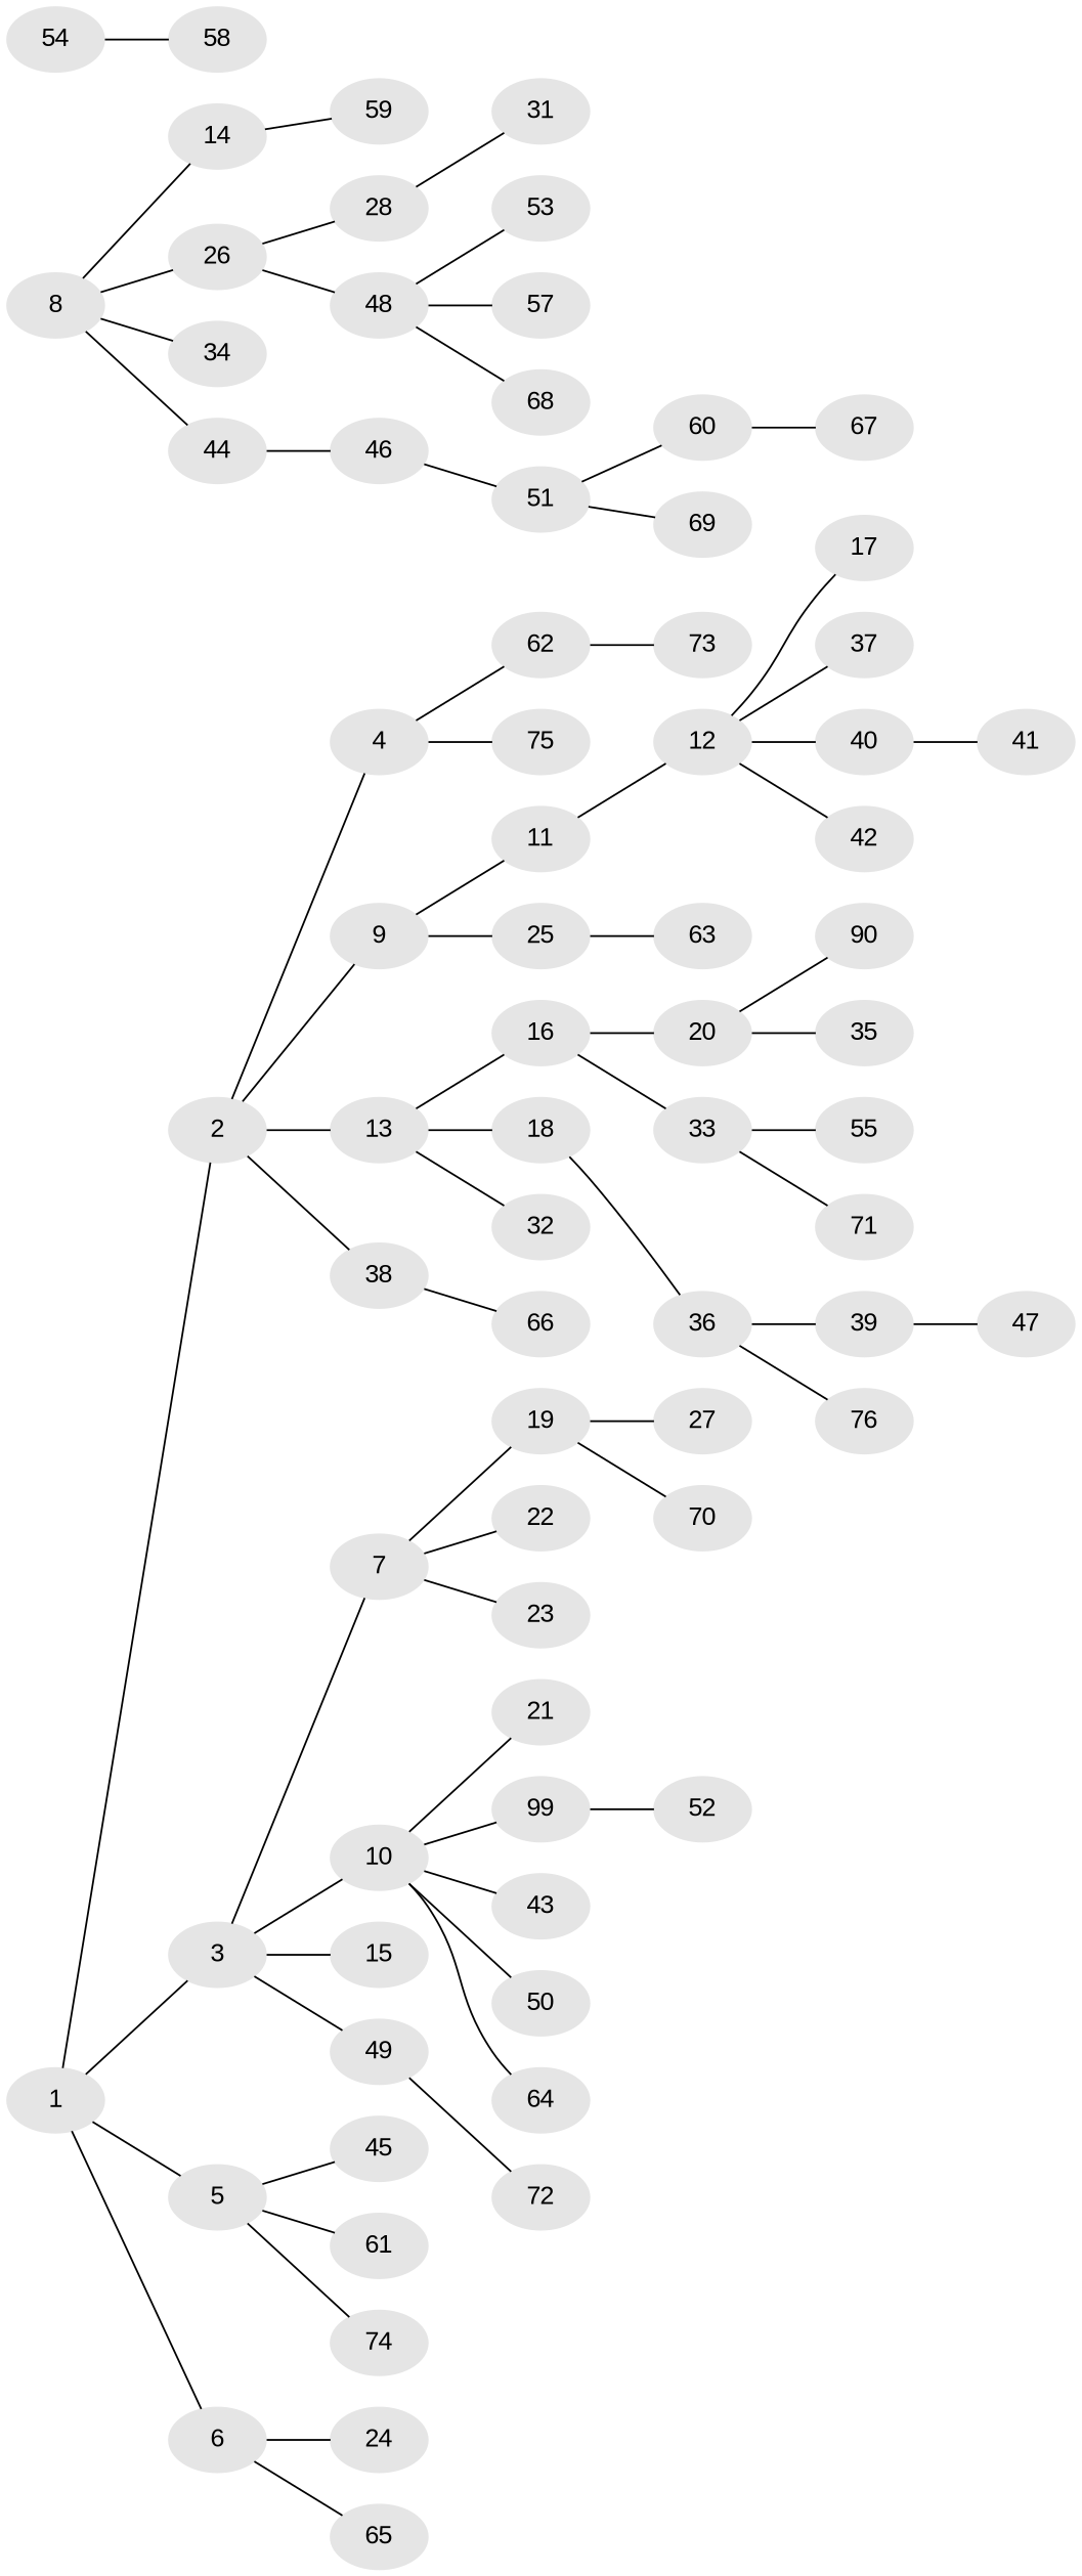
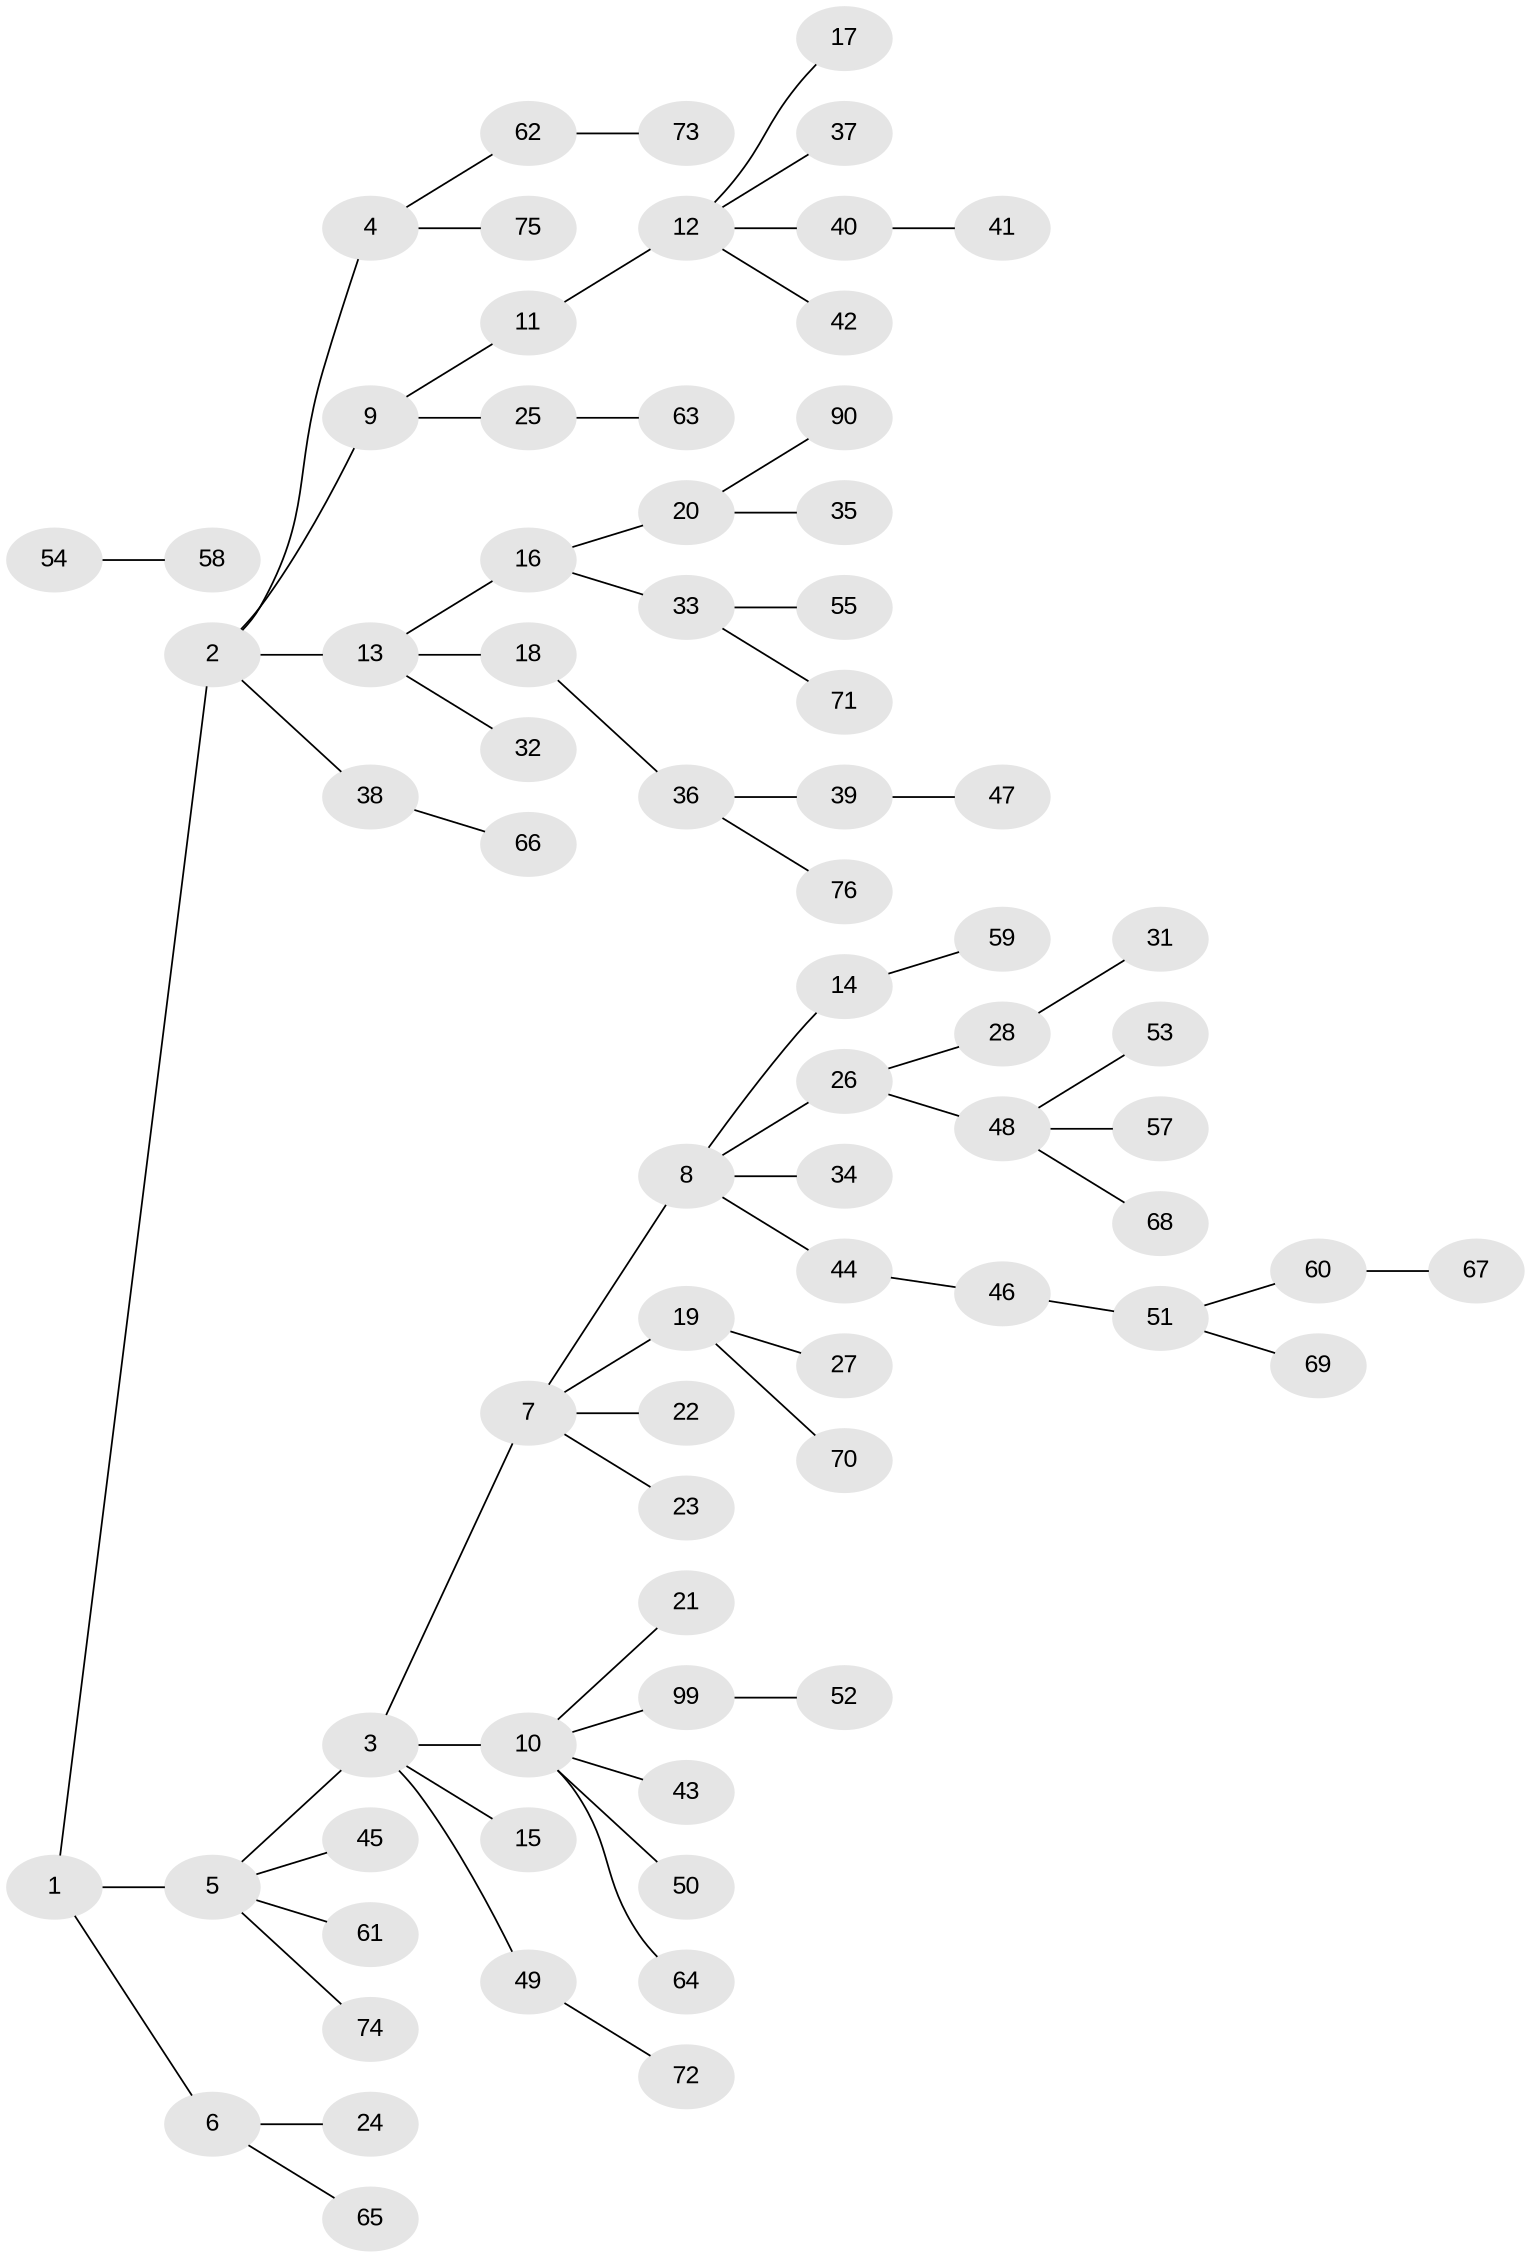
  graph {
    fontname="Liberation Sans"
    rankdir=LR
    node [color=gray90 fontname="Liberation Sans" style=filled]
    edge [fontname="Liberation Sans"]
    1
    2
    3
    5
    6
    4
    9
    13
    38
    7
    10
    15
    49
    45
    61
    74
    24
    65
    62
    75
    11
    25
    16
    18
    32
    66
    8
    19
    22
    23
    21
    n32 [label=99]
    43
    50
    64
    72
    73
    14
    26
    34
    44
    27
    70
    59
    28
    48
    46
    12
    63
    52
    17
    37
    40
    42
    41
    20
    33
    36
    n59 [label=90]
    35
    55
    71
    39
    n64 [label=76]
    31
    53
    57
    68
    54
    58
    47
    51
    60
    69
    67
    1 -- 2
-   1 -- 3
+   5 -- 3
    1 -- 5
    1 -- 6
    2 -- 4
    2 -- 9
    2 -- 13
    2 -- 38
    3 -- 7
    3 -- 10
    3 -- 15
    3 -- 49
    5 -- 45
    5 -- 61
    5 -- 74
    6 -- 24
    6 -- 65
    4 -- 62
    4 -- 75
    9 -- 11
    9 -- 25
    13 -- 16
    13 -- 18
    13 -- 32
    38 -- 66
+   7 -- 8
    7 -- 19
    7 -- 22
    7 -- 23
    10 -- 21
    10 -- n32
    10 -- 43
    10 -- 50
    10 -- 64
    49 -- 72
    62 -- 73
    11 -- 12
    25 -- 63
    16 -- 20
    16 -- 33
    18 -- 36
    8 -- 14
    8 -- 26
    8 -- 34
    8 -- 44
    19 -- 27
    19 -- 70
    n32 -- 52
    14 -- 59
    26 -- 28
    26 -- 48
    44 -- 46
    28 -- 31
    48 -- 53
    48 -- 57
    48 -- 68
    46 -- 51
    12 -- 17
    12 -- 37
    12 -- 40
    12 -- 42
    40 -- 41
    20 -- n59
    20 -- 35
    33 -- 55
    33 -- 71
    36 -- 39
    36 -- n64
    39 -- 47
    54 -- 58
    51 -- 60
    51 -- 69
    60 -- 67
  }
